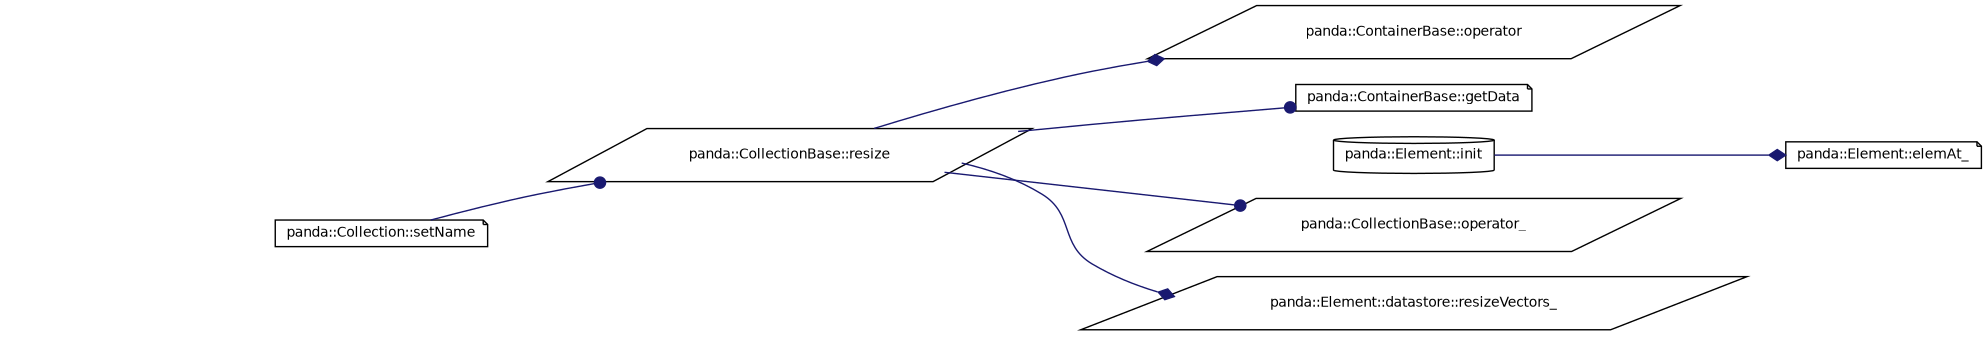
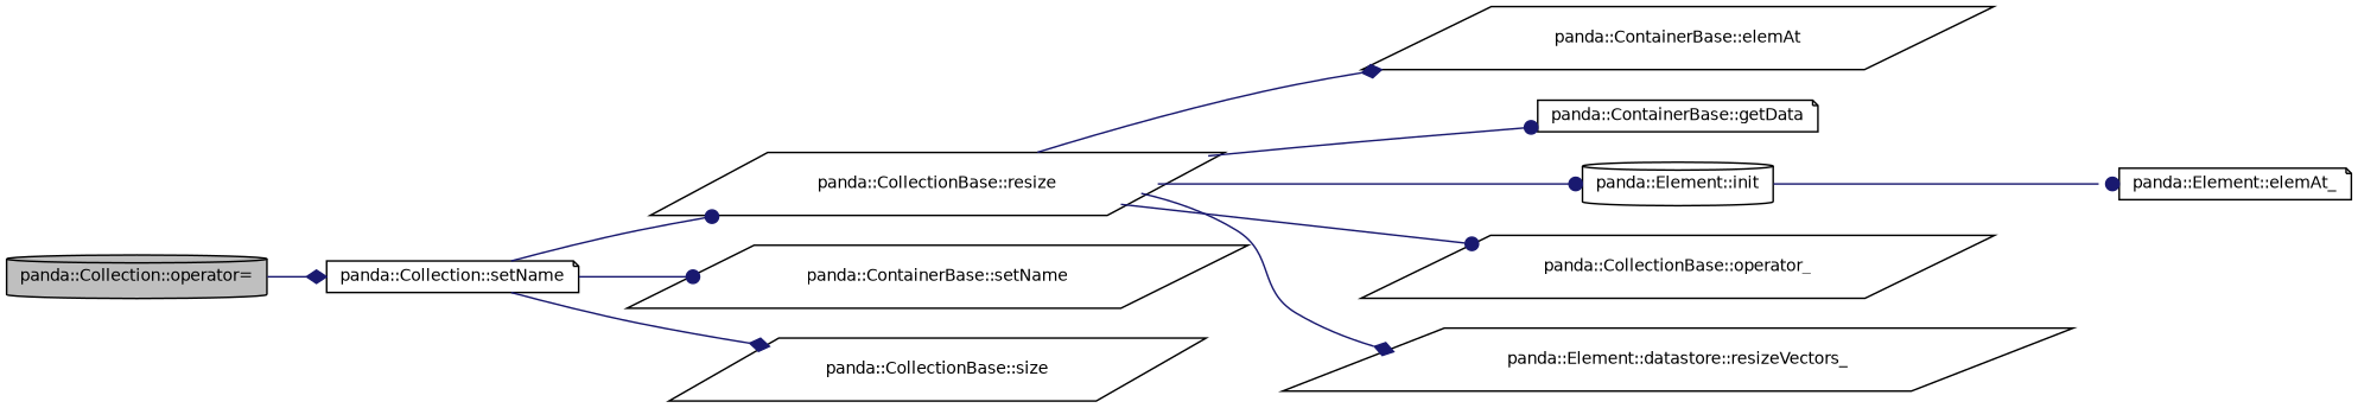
  digraph {
    rankdir=LR
    node [color=black fillcolor=white fontname=Helvetica fontsize=10 shape=parallelogram style=filled]
    edge [arrowhead=diamond color=midnightblue fontname=Helvetica fontsize=10 labelfontname=Helvetica labelfontsize=10 style=solid]
+   n1 [fillcolor=grey75 fontcolor=black height=0.2 label="panda::Collection::operator=" shape=cylinder width=0.4]
    n2 [height=0.2 label="panda::Collection::setName" shape=note width=0.4]
    n3 [height=0.2 label="panda::CollectionBase::resize" width=0.4]
-   n6 [height=0.2 label="panda::ContainerBase::operator" width=0.4]
+   n4 [height=0.2 label="panda::ContainerBase::setName" width=0.4]
+   n5 [height=0.2 label="panda::CollectionBase::size" width=0.4]
+   n6 [height=0.2 label="panda::ContainerBase::elemAt" width=0.4]
    n7 [height=0.2 label="panda::ContainerBase::getData" shape=note width=0.4]
    n8 [height=0.2 label="panda::Element::init" shape=cylinder width=0.4]
    n9 [height=0.2 label="panda::CollectionBase::operator_" width=0.4]
    n10 [height=0.2 label="panda::Element::datastore::resizeVectors_" width=0.4]
    n11 [height=0.2 label="panda::Element::elemAt_" shape=note width=0.4]
+   n1 -> n2
    n2 -> n3 [arrowhead=dot]
+   n2 -> n4 [arrowhead=dot]
+   n2 -> n5
    n3 -> n6
    n3 -> n7 [arrowhead=dot]
+   n3 -> n8 [arrowhead=dot]
    n3 -> n9 [arrowhead=dot]
    n3 -> n10
-   n8 -> n11
+   n8 -> n11 [arrowhead=dot]
  }
